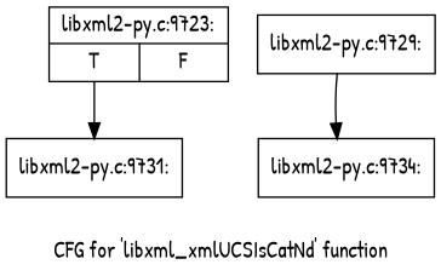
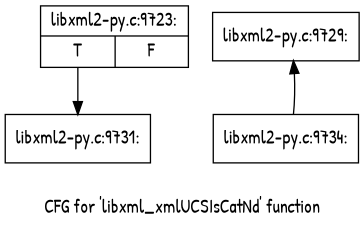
  digraph {
    fontname="Patrick Hand"
    label="CFG for 'libxml_xmlUCSIsCatNd' function"
    node [fontname="Patrick Hand" shape=record]
    edge [fontname="Patrick Hand"]
    n1 [label="{libxml2-py.c:9723:|{<s0>T|<s1>F}}"]
    n2 [label="{libxml2-py.c:9731:}"]
    n3 [label="{libxml2-py.c:9729:}"]
    n4 [label="{libxml2-py.c:9734:}"]
    n1 -> n2 [tailport=s0]
-   n3 -> n4
+   n4 -> n3
  }
